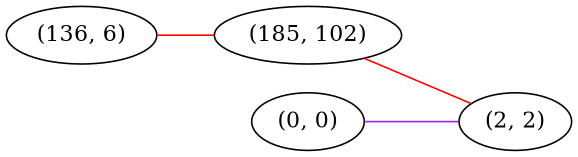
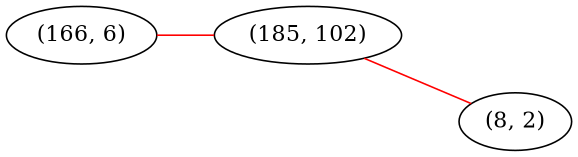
  graph {
    rankdir=LR
    edge [color=red weight=1]
-   "(166, 6)" [label="(136, 6)"]
+   "(166, 6)"
    "(185, 102)"
-   "(2, 2)"
-   "(0, 0)"
+   "(2, 2)" [label="(8, 2)"]
    "(166, 6)" -- "(185, 102)"
    "(185, 102)" -- "(2, 2)"
-   "(0, 0)" -- "(2, 2)" [color=purple weight=4]
  }
